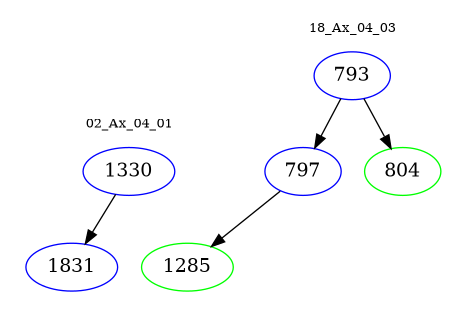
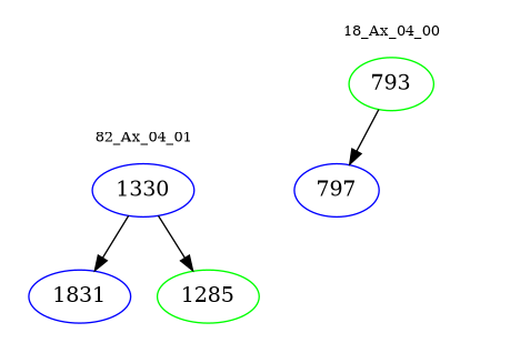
  digraph {
    node [color=blue]
    edge [color=black]
    n1 [label=1330]
    n2 [color=green label=1285]
    n3 [label=1831]
-   n4 [label=793]
+   n4 [color=green label=793]
    n5 [label=797]
-   n6 [color=green label=804]
    subgraph cluster_1 {
      color=white
      fontsize=10
-     label="02_Ax_04_01"
+     label="82_Ax_04_01"
      n1
      n2
      n3
    }
    subgraph cluster_2 {
      color=white
      fontsize=10
-     label="18_Ax_04_03"
+     label="18_Ax_04_00"
      n4
      n5
-     n6
    }
-   n5 -> n2
+   n1 -> n2
    n1 -> n3
    n4 -> n5
-   n4 -> n6
  }
